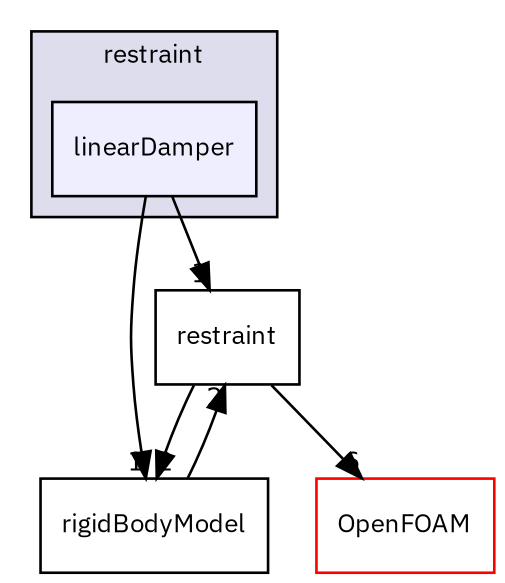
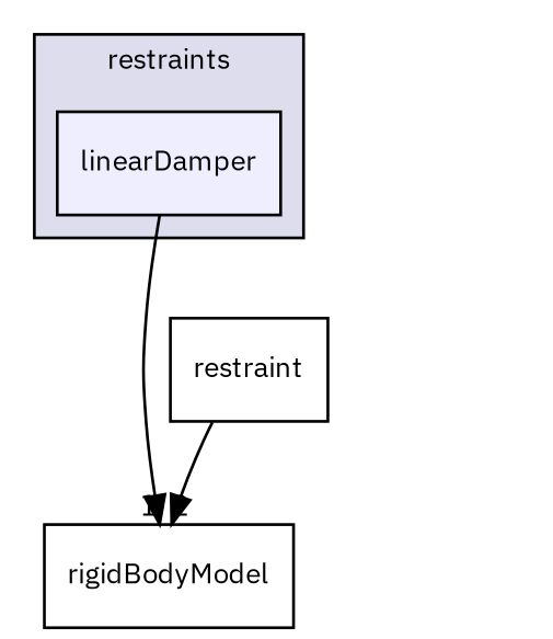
  digraph {
    compound=true
    fontname="IBM Plex Sans"
    node [fontname="IBM Plex Sans" fontsize=10 shape=box]
    edge [fontname="IBM Plex Sans" headlabel=1 labeldistance=1.5 labelfontname=Helvetica labelfontsize=10]
    n1 [fillcolor="#eeeeff" label=linearDamper pencolor=black style=filled]
    n2 [label=restraint]
    n3 [label=rigidBodyModel]
-   n4 [color=red label=OpenFOAM]
    subgraph cluster_1 {
      bgcolor="#ddddee"
      fontsize=10
-     label=restraint
+     label=restraints
      pencolor=black
      n1
    }
-   n1 -> n2
    n1 -> n3
    n2 -> n3 [headlabel=2]
-   n2 -> n4 [headlabel=6]
-   n3 -> n2 [headlabel=2]
  }
